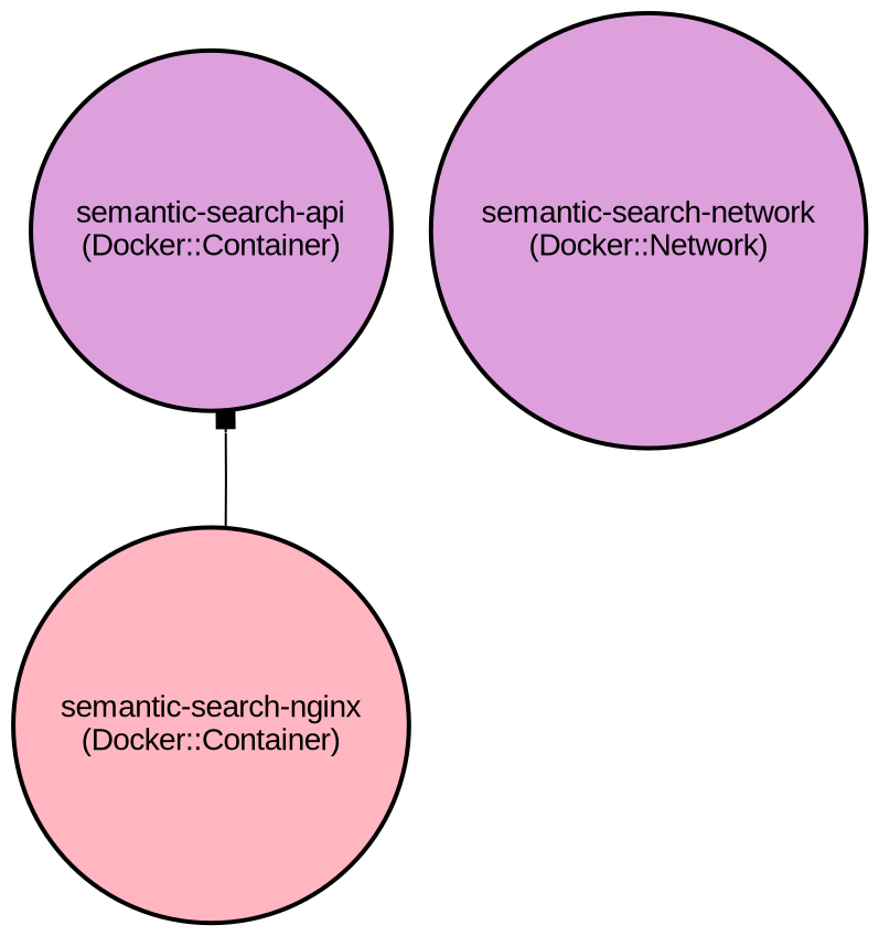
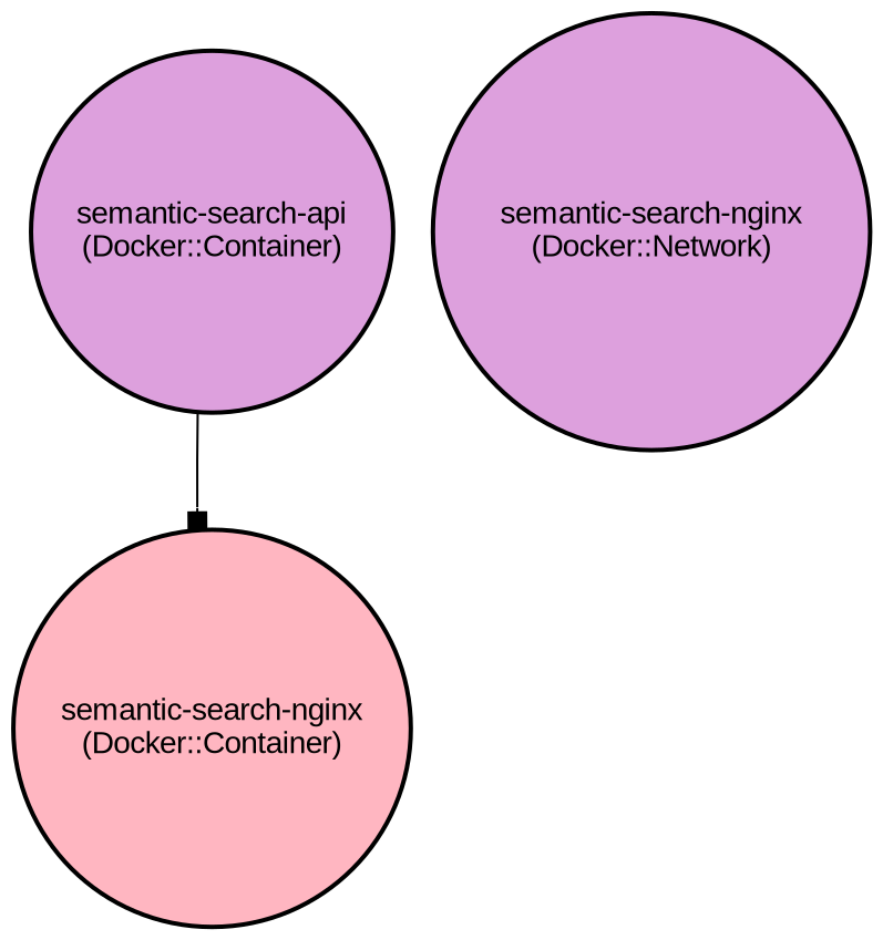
  digraph {
    node [color=black fillcolor=plum fontname=Arial shape=circle style="filled,bold,rounded"]
    n1 [height=1 label="semantic-search-api\n(Docker::Container)"]
    n2 [fillcolor=lightpink height=1 label="semantic-search-nginx\n(Docker::Container)"]
-   n3 [height=1 label="semantic-search-network\n(Docker::Network)"]
-   n2 -> n1 [style=solid arrowhead=box]
+   n3 [height=1 label="semantic-search-nginx\n(Docker::Network)"]
+   n1 -> n2 [style=solid arrowhead=box]
  }
